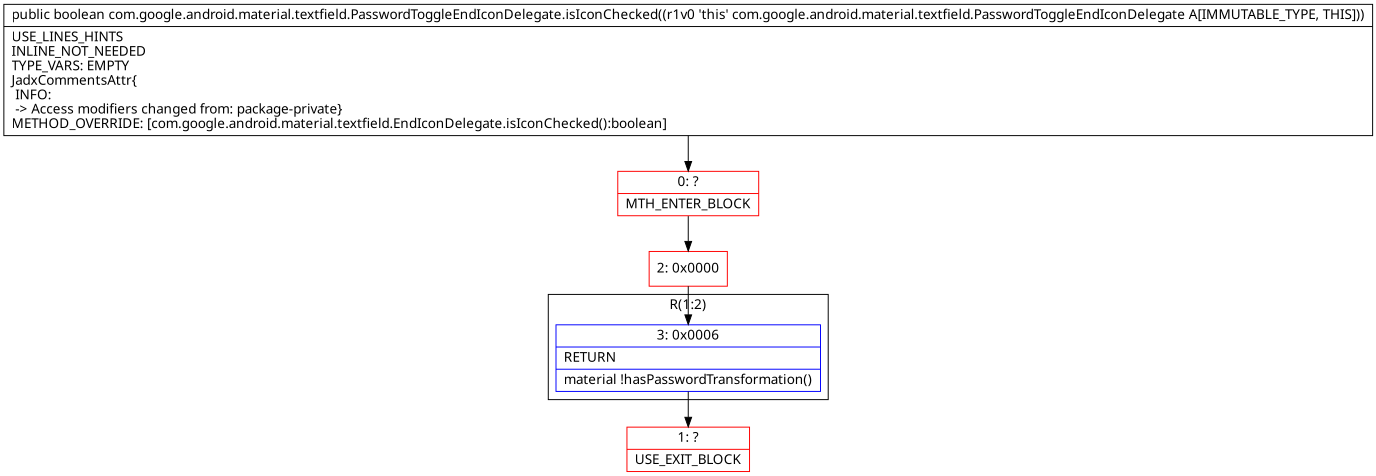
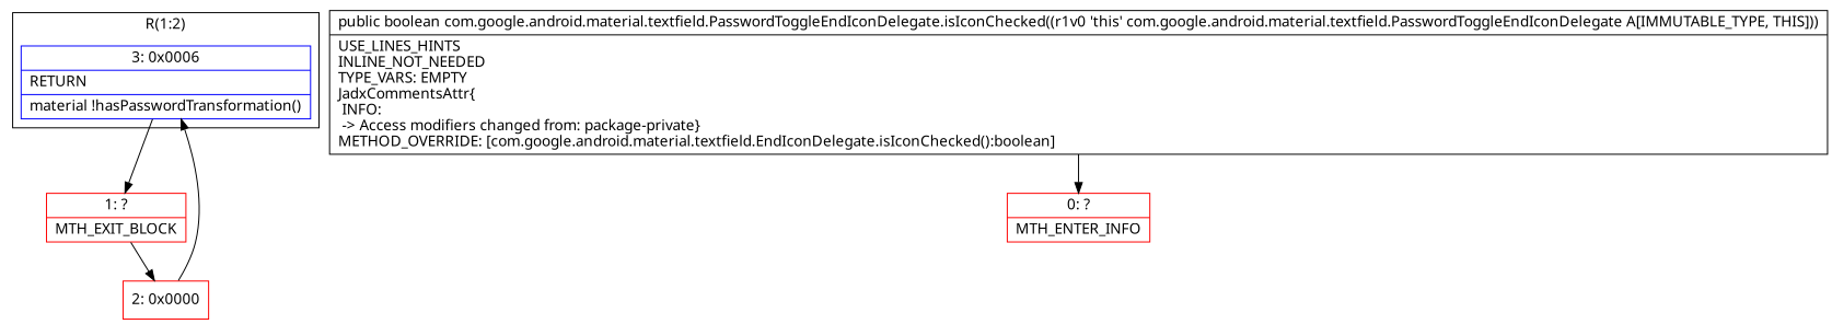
  digraph {
    fontname="Noto Sans"
    node [color=red fontname="Noto Sans" shape=record]
    edge [fontname="Noto Sans"]
    n1 [color=blue label="{3\:\ 0x0006|RETURN\l|material !hasPasswordTransformation()\l}"]
-   n2 [label="{1\:\ ?|USE_EXIT_BLOCK\l}"]
-   n3 [label="{0\:\ ?|MTH_ENTER_BLOCK\l}"]
+   n2 [label="{1\:\ ?|MTH_EXIT_BLOCK\l}"]
+   n3 [label="{0\:\ ?|MTH_ENTER_INFO\l}"]
    n4 [label="{2\:\ 0x0000}"]
    n5 [label="{public boolean com.google.android.material.textfield.PasswordToggleEndIconDelegate.isIconChecked((r1v0 'this' com.google.android.material.textfield.PasswordToggleEndIconDelegate A[IMMUTABLE_TYPE, THIS]))  | USE_LINES_HINTS\lINLINE_NOT_NEEDED\lTYPE_VARS: EMPTY\lJadxCommentsAttr\{\l INFO: \l \-\> Access modifiers changed from: package\-private\}\lMETHOD_OVERRIDE: [com.google.android.material.textfield.EndIconDelegate.isIconChecked():boolean]\l}" color=""]
    subgraph cluster_1 {
      label="R(1:2)"
      n1
    }
    n1 -> n2
-   n3 -> n4
+   n2 -> n4
    n4 -> n1
    n5 -> n3
  }
